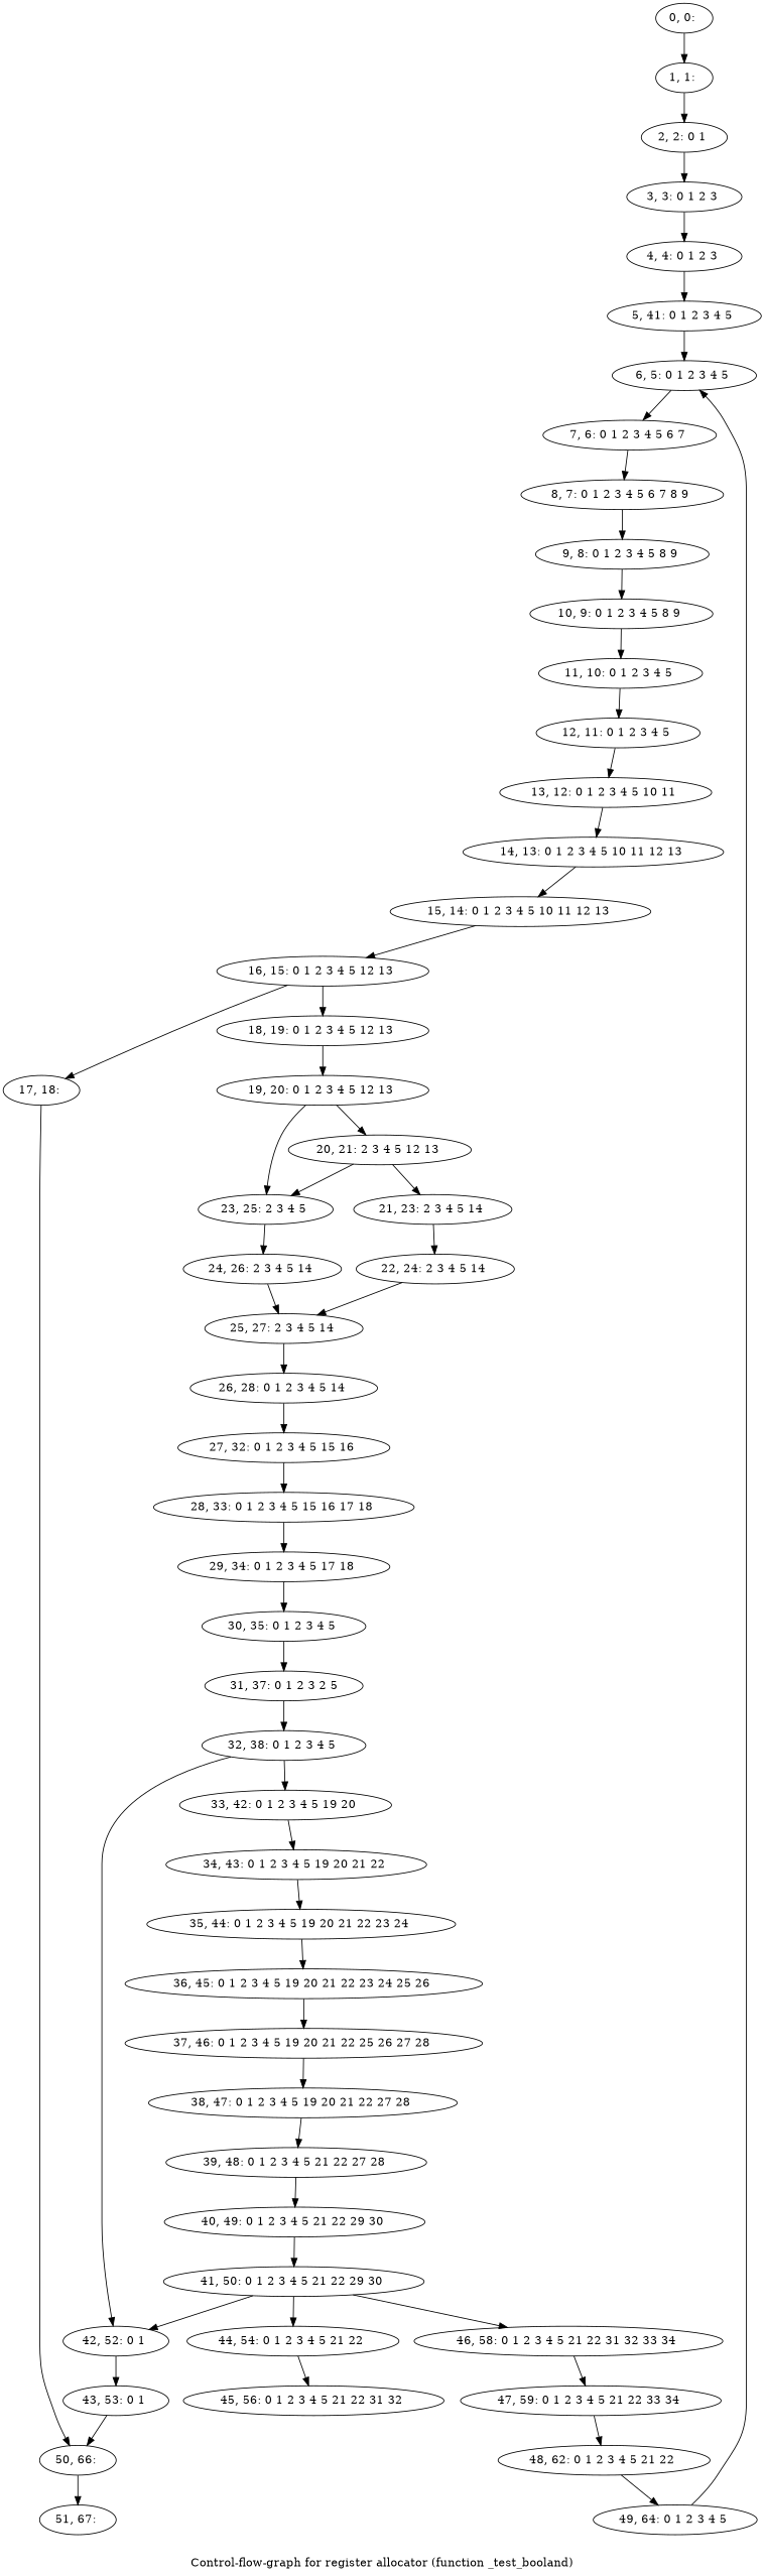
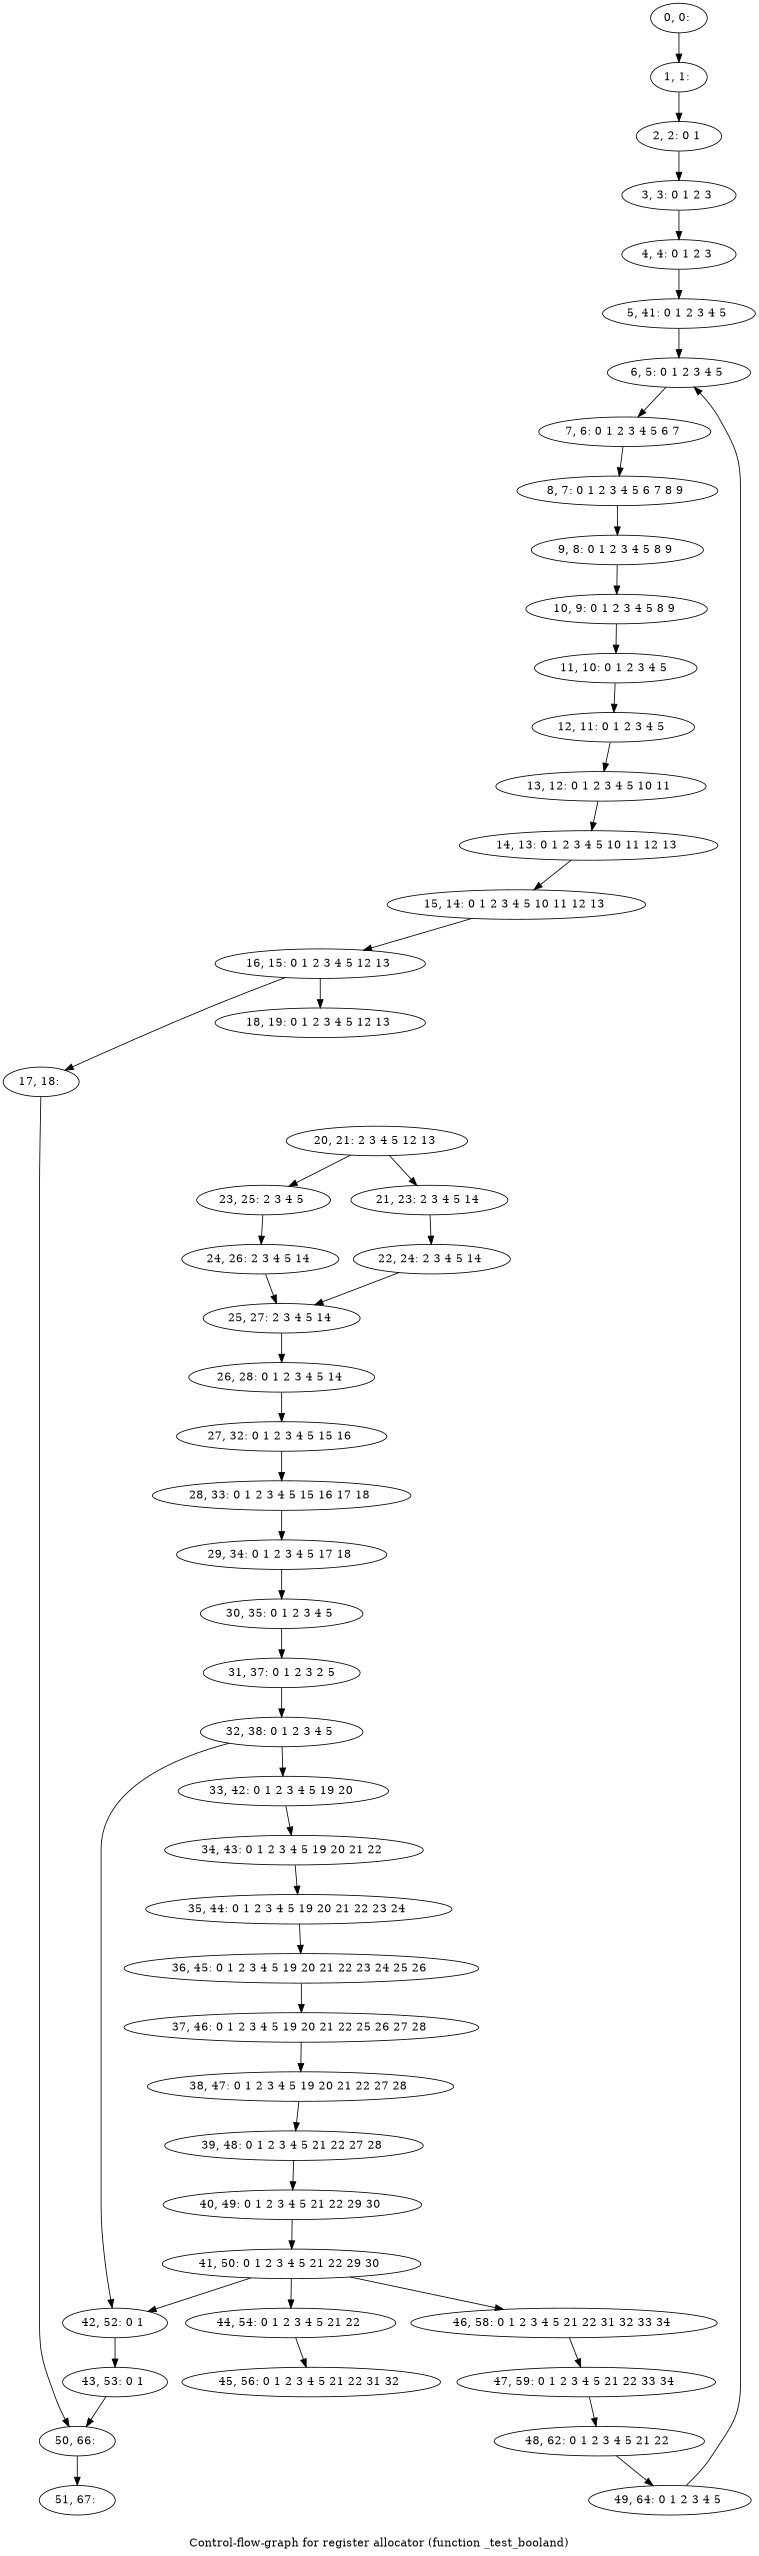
  digraph {
    label="Control-flow-graph for register allocator (function _test_booland)"
    n1 [label="0, 0: "]
    n2 [label="1, 1: "]
    n3 [label="2, 2: 0 1 "]
    n4 [label="3, 3: 0 1 2 3 "]
    n5 [label="4, 4: 0 1 2 3 "]
    n6 [label="5, 41: 0 1 2 3 4 5 "]
    n7 [label="6, 5: 0 1 2 3 4 5 "]
    n8 [label="7, 6: 0 1 2 3 4 5 6 7 "]
    n9 [label="8, 7: 0 1 2 3 4 5 6 7 8 9 "]
    n10 [label="9, 8: 0 1 2 3 4 5 8 9 "]
    n11 [label="10, 9: 0 1 2 3 4 5 8 9 "]
    n12 [label="11, 10: 0 1 2 3 4 5 "]
    n13 [label="12, 11: 0 1 2 3 4 5 "]
    n14 [label="13, 12: 0 1 2 3 4 5 10 11 "]
    n15 [label="14, 13: 0 1 2 3 4 5 10 11 12 13 "]
    n16 [label="15, 14: 0 1 2 3 4 5 10 11 12 13 "]
    n17 [label="16, 15: 0 1 2 3 4 5 12 13 "]
    n18 [label="17, 18: "]
    n19 [label="18, 19: 0 1 2 3 4 5 12 13 "]
    n20 [label="50, 66: "]
-   n21 [label="19, 20: 0 1 2 3 4 5 12 13 "]
    n22 [label="51, 67: "]
    n23 [label="20, 21: 2 3 4 5 12 13 "]
    n24 [label="23, 25: 2 3 4 5 "]
    n25 [label="21, 23: 2 3 4 5 14 "]
    n26 [label="24, 26: 2 3 4 5 14 "]
    n27 [label="22, 24: 2 3 4 5 14 "]
    n28 [label="25, 27: 2 3 4 5 14 "]
    n29 [label="26, 28: 0 1 2 3 4 5 14 "]
    n30 [label="27, 32: 0 1 2 3 4 5 15 16 "]
    n31 [label="28, 33: 0 1 2 3 4 5 15 16 17 18 "]
    n32 [label="29, 34: 0 1 2 3 4 5 17 18 "]
    n33 [label="30, 35: 0 1 2 3 4 5 "]
    n34 [label="31, 37: 0 1 2 3 2 5"]
    n35 [label="32, 38: 0 1 2 3 4 5 "]
    n36 [label="33, 42: 0 1 2 3 4 5 19 20 "]
    n37 [label="42, 52: 0 1 "]
    n38 [label="34, 43: 0 1 2 3 4 5 19 20 21 22 "]
    n39 [label="43, 53: 0 1 "]
    n40 [label="35, 44: 0 1 2 3 4 5 19 20 21 22 23 24 "]
    n41 [label="36, 45: 0 1 2 3 4 5 19 20 21 22 23 24 25 26 "]
    n42 [label="37, 46: 0 1 2 3 4 5 19 20 21 22 25 26 27 28 "]
    n43 [label="38, 47: 0 1 2 3 4 5 19 20 21 22 27 28 "]
    n44 [label="39, 48: 0 1 2 3 4 5 21 22 27 28 "]
    n45 [label="40, 49: 0 1 2 3 4 5 21 22 29 30 "]
    n46 [label="41, 50: 0 1 2 3 4 5 21 22 29 30 "]
    n47 [label="44, 54: 0 1 2 3 4 5 21 22 "]
    n48 [label="46, 58: 0 1 2 3 4 5 21 22 31 32 33 34 "]
    n49 [label="45, 56: 0 1 2 3 4 5 21 22 31 32 "]
    n50 [label="47, 59: 0 1 2 3 4 5 21 22 33 34 "]
    n51 [label="48, 62: 0 1 2 3 4 5 21 22 "]
    n52 [label="49, 64: 0 1 2 3 4 5 "]
    n1 -> n2
    n2 -> n3
    n3 -> n4
    n4 -> n5
    n5 -> n6
    n6 -> n7
    n7 -> n8
    n8 -> n9
    n9 -> n10
    n10 -> n11
    n11 -> n12
    n12 -> n13
    n13 -> n14
    n14 -> n15
    n15 -> n16
    n16 -> n17
    n17 -> n18
    n17 -> n19
    n18 -> n20
-   n19 -> n21
    n20 -> n22
-   n21 -> n23
-   n21 -> n24
    n23 -> n24
    n23 -> n25
    n24 -> n26
    n25 -> n27
    n26 -> n28
    n27 -> n28
    n28 -> n29
    n29 -> n30
    n30 -> n31
    n31 -> n32
    n32 -> n33
    n33 -> n34
    n34 -> n35
    n35 -> n36
    n35 -> n37
    n36 -> n38
    n37 -> n39
    n38 -> n40
    n39 -> n20
    n40 -> n41
    n41 -> n42
    n42 -> n43
    n43 -> n44
    n44 -> n45
    n45 -> n46
    n46 -> n37
    n46 -> n47
    n46 -> n48
    n47 -> n49
    n48 -> n50
    n50 -> n51
    n51 -> n52
    n52 -> n7
  }
